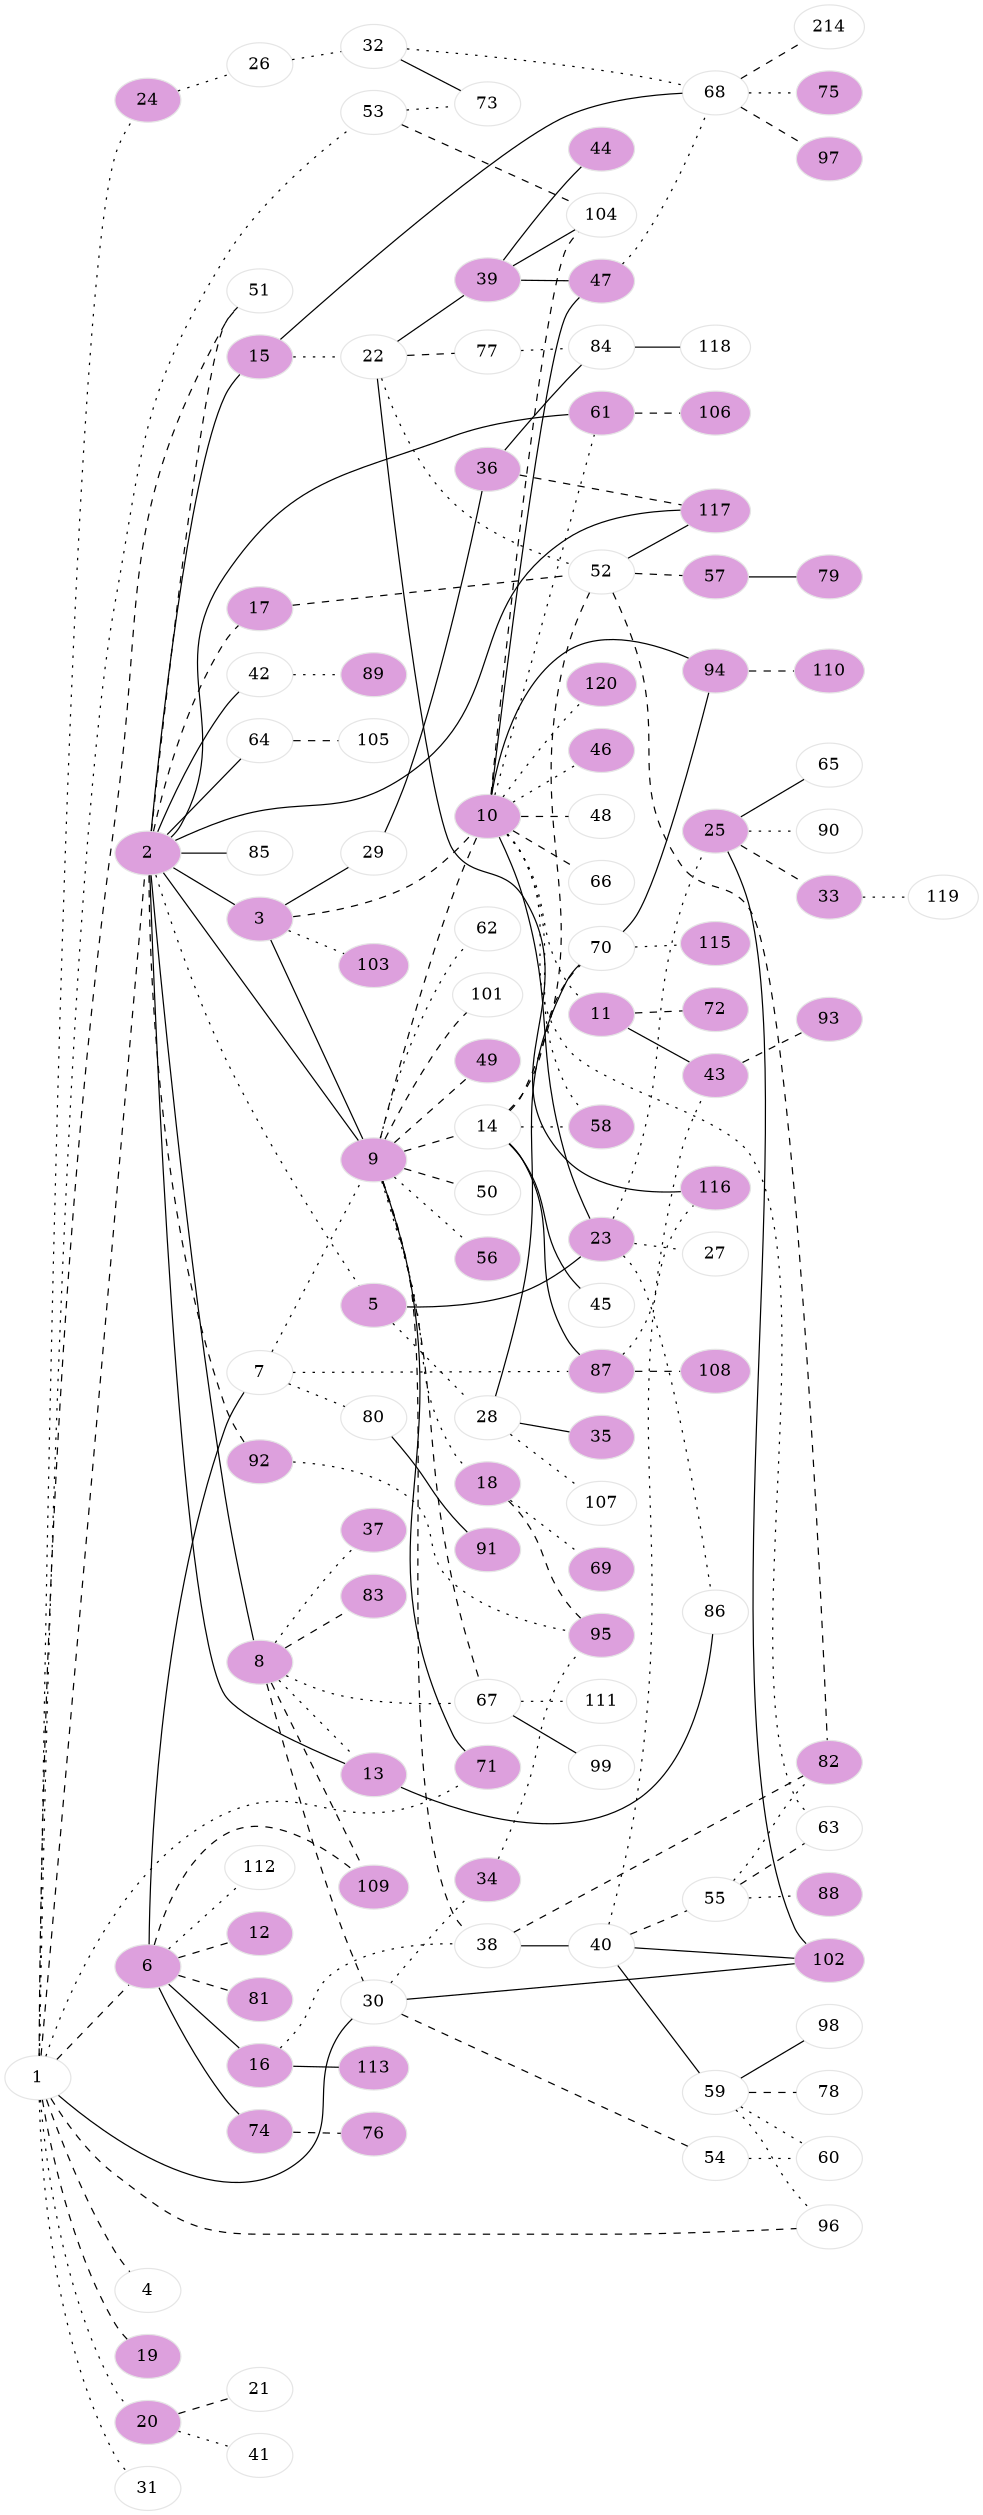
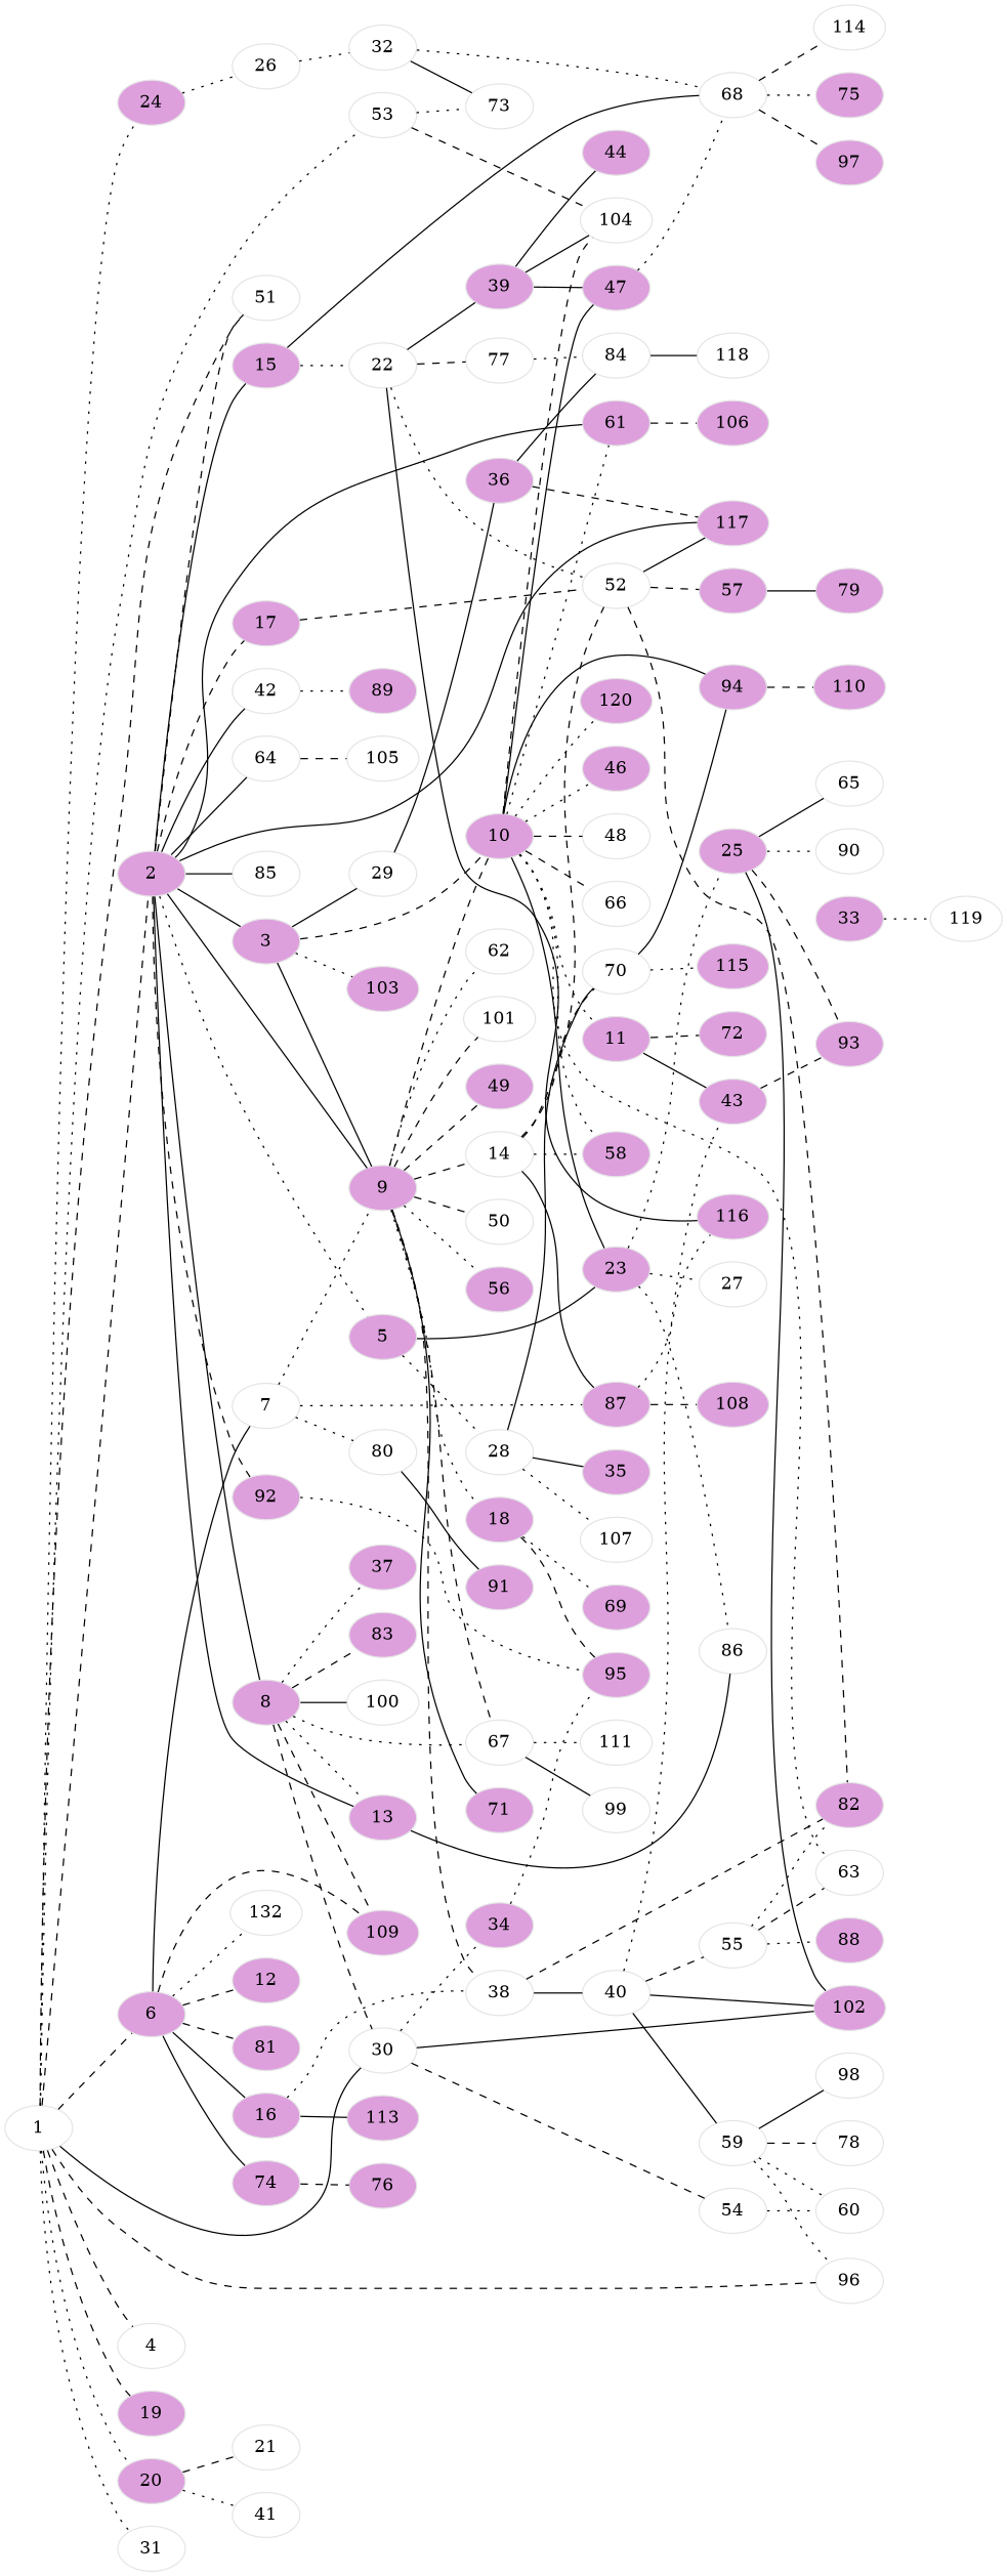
  graph {
    rankdir=LR
    node [color=gray90 fillcolor=plum style=filled]
    edge [style=dotted]
    1 [fillcolor=white]
    2
    4 [fillcolor=white]
    6
    19
    20
    24
    30 [fillcolor=white]
    31 [fillcolor=white]
    51 [fillcolor=white]
    53 [fillcolor=white]
    71
    96 [fillcolor=white]
    3
    5
    8
    9
    13
    15
    17
    42 [fillcolor=white]
    61
    64 [fillcolor=white]
    85 [fillcolor=white]
    92
    117
    7 [fillcolor=white]
    12
    16
    74
    81
    109
-   112 [fillcolor=white]
+   112 [fillcolor=white label=132]
    21 [fillcolor=white]
    41 [fillcolor=white]
    26 [fillcolor=white]
    102
    34
    54 [fillcolor=white]
    104 [fillcolor=white]
    73 [fillcolor=white]
    10
    29 [fillcolor=white]
    103
    23
    28 [fillcolor=white]
    37
    67 [fillcolor=white]
    83
+   100 [fillcolor=white]
    14 [fillcolor=white]
    18
    38 [fillcolor=white]
    49
    50 [fillcolor=white]
    56
    62 [fillcolor=white]
    101 [fillcolor=white]
    86 [fillcolor=white]
    22 [fillcolor=white]
    68 [fillcolor=white]
    52 [fillcolor=white]
    89
    106
    105 [fillcolor=white]
    95
    11
    46
    47
    48 [fillcolor=white]
    58
    63 [fillcolor=white]
    66 [fillcolor=white]
    94
    120
    36
    25
    27 [fillcolor=white]
    70 [fillcolor=white]
    35
    107 [fillcolor=white]
    80 [fillcolor=white]
    87
    113
    76
    91
    116
    108
    99 [fillcolor=white]
    111 [fillcolor=white]
-   45 [fillcolor=white]
    69
    40 [fillcolor=white]
    82
    43
    72
    110
    93
    57
    115
    39
    77 [fillcolor=white]
    75
    97
-   114 [fillcolor=white label=214]
+   114 [fillcolor=white]
    44
    84 [fillcolor=white]
    33
    65 [fillcolor=white]
    90 [fillcolor=white]
    32 [fillcolor=white]
    119 [fillcolor=white]
    60 [fillcolor=white]
    118 [fillcolor=white]
    55 [fillcolor=white]
    59 [fillcolor=white]
    88
    78 [fillcolor=white]
    98 [fillcolor=white]
    79
    1 -- 2 [style=dashed]
    1 -- 4 [style=dashed]
    1 -- 6 [style=dashed]
    1 -- 19 [style=dashed]
    1 -- 20
    1 -- 24
    1 -- 30 [style=solid]
    1 -- 31
    1 -- 51 [style=dashed]
    1 -- 53
-   1 -- 71
    1 -- 96 [style=dashed]
    2 -- 51 [style=dashed]
    2 -- 3 [style=solid]
    2 -- 5
    2 -- 8 [style=solid]
    2 -- 9 [style=solid]
    2 -- 13 [style=solid]
    2 -- 15 [style=solid]
    2 -- 17 [style=dashed]
    2 -- 42 [style=solid]
    2 -- 61 [style=solid]
    2 -- 64 [style=solid]
    2 -- 85 [style=solid]
    2 -- 92 [style=dashed]
    2 -- 117 [style=solid]
    6 -- 7 [style=solid]
    6 -- 12 [style=dashed]
    6 -- 16 [style=solid]
    6 -- 74 [style=solid]
    6 -- 81 [style=dashed]
    6 -- 109 [style=dashed]
    6 -- 112
    20 -- 21 [style=dashed]
    20 -- 41
    24 -- 26
    30 -- 102 [style=solid]
    30 -- 34
    30 -- 54 [style=dashed]
    53 -- 104 [style=dashed]
    53 -- 73
    3 -- 9 [style=solid]
    3 -- 10 [style=dashed]
    3 -- 29 [style=solid]
    3 -- 103
    5 -- 23 [style=solid]
    5 -- 28
    8 -- 30 [style=dashed]
    8 -- 13
    8 -- 109 [style=dashed]
    8 -- 37
    8 -- 67
    8 -- 83 [style=dashed]
+   8 -- 100 [style=solid]
    9 -- 71 [style=solid]
    9 -- 10 [style=dashed]
    9 -- 67 [style=dashed]
    9 -- 14 [style=dashed]
    9 -- 18
    9 -- 38 [style=dashed]
    9 -- 49 [style=dashed]
    9 -- 50 [style=dashed]
    9 -- 56
    9 -- 62
    9 -- 101 [style=dashed]
    13 -- 86 [style=solid]
    15 -- 22
    15 -- 68 [style=solid]
    17 -- 52 [style=dashed]
    42 -- 89
    61 -- 106 [style=dashed]
    64 -- 105 [style=dashed]
    92 -- 95
    7 -- 9
    7 -- 80
    7 -- 87
    16 -- 38
    16 -- 113 [style=solid]
    74 -- 76 [style=dashed]
    26 -- 32
    34 -- 95
    54 -- 60
    10 -- 61
    10 -- 104 [style=dashed]
    10 -- 23 [style=solid]
    10 -- 11
    10 -- 46
    10 -- 47 [style=solid]
    10 -- 48 [style=dashed]
    10 -- 58
    10 -- 63
    10 -- 66 [style=dashed]
    10 -- 94 [style=solid]
    10 -- 120
    29 -- 36 [style=solid]
    23 -- 86
    23 -- 25
    23 -- 27
    28 -- 70 [style=solid]
    28 -- 35 [style=solid]
    28 -- 107
    67 -- 99 [style=solid]
    67 -- 111
    14 -- 52 [style=dashed]
    14 -- 58
    14 -- 70 [style=dashed]
    14 -- 87 [style=solid]
-   14 -- 45 [style=solid]
    18 -- 95 [style=dashed]
    18 -- 69
    38 -- 40 [style=solid]
    38 -- 82 [style=dashed]
    22 -- 52
    22 -- 116 [style=solid]
    22 -- 39 [style=solid]
    22 -- 77 [style=dashed]
    68 -- 75
    68 -- 97 [style=dashed]
    68 -- 114 [style=dashed]
    52 -- 117 [style=solid]
    52 -- 82 [style=dashed]
    52 -- 57 [style=dashed]
    11 -- 43 [style=solid]
    11 -- 72 [style=dashed]
    47 -- 68
    94 -- 110 [style=dashed]
    36 -- 117 [style=dashed]
    36 -- 84 [style=solid]
    25 -- 102 [style=solid]
-   25 -- 33 [style=dashed]
+   25 -- 93 [style=dashed]
    25 -- 65 [style=solid]
    25 -- 90
    70 -- 94 [style=solid]
    70 -- 115
    80 -- 91 [style=solid]
    87 -- 116
    87 -- 108 [style=dashed]
    40 -- 102 [style=solid]
    40 -- 43
    40 -- 55 [style=dashed]
    40 -- 59 [style=solid]
    43 -- 93 [style=dashed]
    57 -- 79 [style=solid]
    39 -- 104 [style=solid]
    39 -- 47 [style=solid]
    39 -- 44 [style=solid]
    77 -- 84
    84 -- 118 [style=solid]
    33 -- 119
    32 -- 73 [style=solid]
    32 -- 68
    55 -- 63 [style=dashed]
    55 -- 82
    55 -- 88
    59 -- 96
    59 -- 60
    59 -- 78 [style=dashed]
    59 -- 98 [style=solid]
  }
